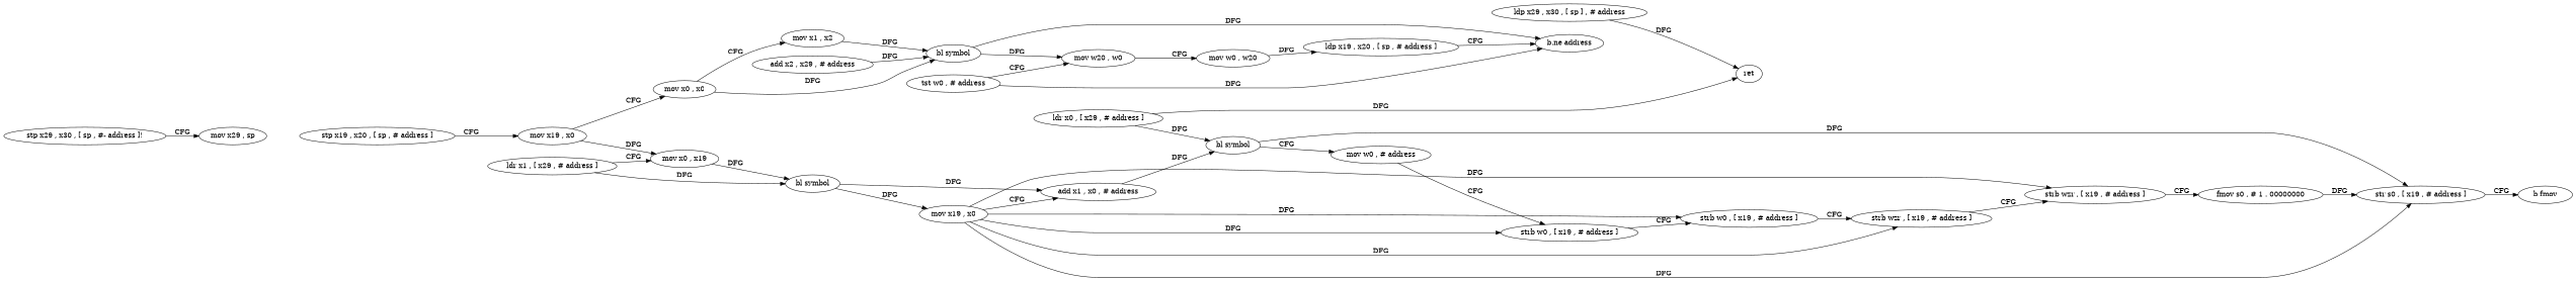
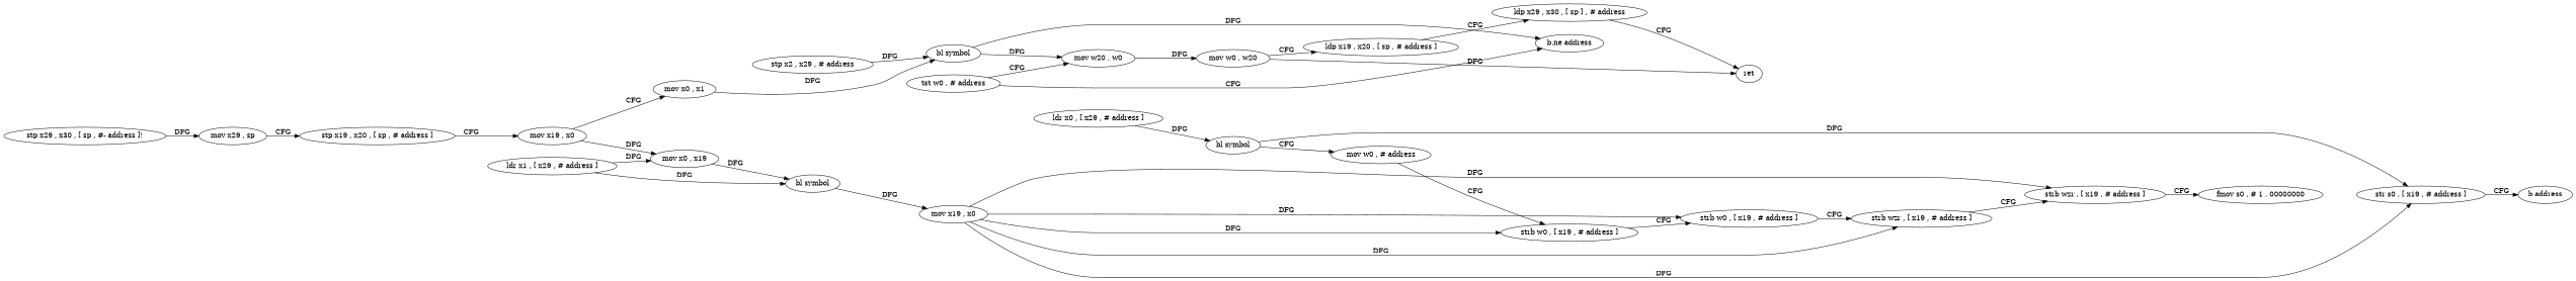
  digraph {
    fontname="DejaVu Serif"
    rankdir=LR
    node [fontname="DejaVu Serif"]
    edge [fontname="DejaVu Serif"]
    n1 [label="stp x29 , x30 , [ sp , #- address ]!"]
    n2 [label="mov x29 , sp"]
    n3 [label="stp x19 , x20 , [ sp , # address ]"]
    n4 [label="mov x19 , x0"]
-   n5 [label="mov x0 , x0"]
+   n5 [label="mov x0 , x1"]
    n6 [label="mov x0 , x19"]
-   n7 [label="mov x1 , x2"]
    n8 [label="bl symbol"]
    n9 [label="bl symbol"]
    n10 [label="mov w20 , w0"]
    n11 [label="b.ne address"]
-   n12 [label="add x2 , x29 , # address"]
+   n12 [label="stp x2 , x29 , # address"]
    n13 [label="mov w0 , w20"]
    n14 [label="tst w0 , # address"]
    n15 [label="ldp x19 , x20 , [ sp , # address ]"]
    n16 [label=ret]
    n17 [label="ldr x1 , [ x29 , # address ]"]
    n18 [label="mov x19 , x0"]
-   n19 [label="add x1 , x0 , # address"]
    n20 [label="ldp x29 , x30 , [ sp ] , # address"]
    n21 [label="strb w0 , [ x19 , # address ]"]
    n22 [label="strb w0 , [ x19 , # address ]"]
    n23 [label="strb wzr , [ x19 , # address ]"]
    n24 [label="strb wzr , [ x19 , # address ]"]
    n25 [label="str s0 , [ x19 , # address ]"]
    n26 [label="bl symbol"]
    n27 [label="fmov s0 , # 1 . 00000000"]
-   n28 [label="b fmov"]
+   n28 [label="b address"]
    n29 [label="ldr x0 , [ x29 , # address ]"]
    n30 [label="mov w0 , # address"]
-   n1 -> n2 [label=CFG]
+   n1 -> n2 [label=DFG]
+   n2 -> n3 [label=CFG]
    n3 -> n4 [label=CFG]
    n4 -> n5 [label=CFG]
    n4 -> n6 [label=DFG]
-   n5 -> n7 [label=CFG]
    n5 -> n8 [label=DFG]
    n6 -> n9 [label=DFG]
-   n7 -> n8 [label=DFG]
    n8 -> n10 [label=DFG]
    n8 -> n11 [label=DFG]
    n9 -> n18 [label=DFG]
-   n9 -> n19 [label=DFG]
-   n10 -> n13 [label=CFG]
+   n10 -> n13 [label=DFG]
    n12 -> n8 [label=DFG]
-   n13 -> n15 [label=DFG]
-   n29 -> n16 [label=DFG]
+   n13 -> n15 [label=CFG]
+   n13 -> n16 [label=DFG]
    n14 -> n10 [label=CFG]
-   n14 -> n11 [label=DFG]
-   n15 -> n11 [label=CFG]
-   n17 -> n6 [label=CFG]
+   n14 -> n11 [label=CFG]
+   n15 -> n20 [label=CFG]
+   n17 -> n6 [label=DFG]
    n17 -> n9 [label=DFG]
-   n18 -> n19 [label=CFG]
    n18 -> n21 [label=DFG]
    n18 -> n22 [label=DFG]
    n18 -> n23 [label=DFG]
    n18 -> n24 [label=DFG]
    n18 -> n25 [label=DFG]
-   n19 -> n26 [label=DFG]
-   n20 -> n16 [label=DFG]
+   n20 -> n16 [label=CFG]
    n21 -> n22 [label=CFG]
    n22 -> n23 [label=CFG]
    n23 -> n24 [label=CFG]
    n24 -> n27 [label=CFG]
    n25 -> n28 [label=CFG]
    n26 -> n25 [label=DFG]
    n26 -> n30 [label=CFG]
-   n27 -> n25 [label=DFG]
    n29 -> n26 [label=DFG]
    n30 -> n21 [label=CFG]
  }
